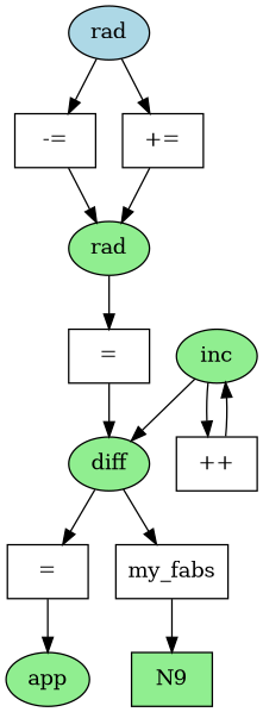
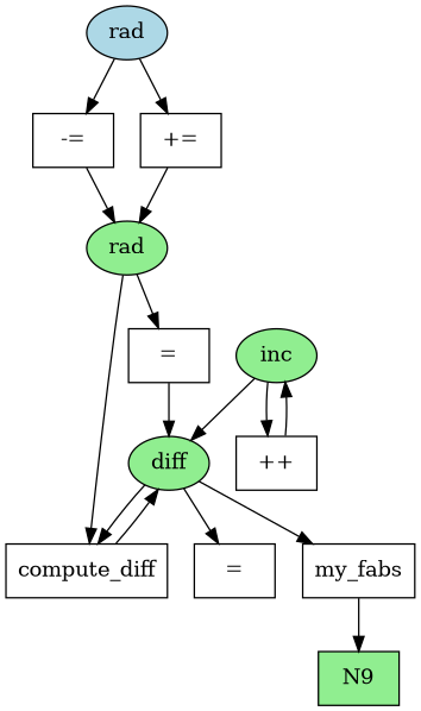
  digraph {
    node [fillcolor=lightblue shape=box]
    n1 [label=rad shape=ellipse style=filled]
    n2 [label="-="]
    n3 [label="+="]
    n4 [fillcolor=lightgreen label=rad shape=ellipse style=filled]
    n5 [label="="]
+   n6 [label=compute_diff]
    n7 [fillcolor=lightgreen label=diff shape=ellipse style=filled]
    n8 [label="="]
    n9 [label=my_fabs]
-   n10 [fillcolor=lightgreen label=app shape=ellipse style=filled]
    n11 [label="++"]
    n12 [fillcolor=lightgreen label=inc shape=ellipse style=filled]
    N9 [fillcolor=lightgreen style=filled]
    n1 -> n2
    n1 -> n3
    n2 -> n4
    n3 -> n4
    n4 -> n5
+   n4 -> n6
    n5 -> n7
+   n6 -> n7
+   n7 -> n6
    n7 -> n8
    n7 -> n9
-   n8 -> n10
    n9 -> N9
    n11 -> n12
    n12 -> n7
    n12 -> n11
  }
